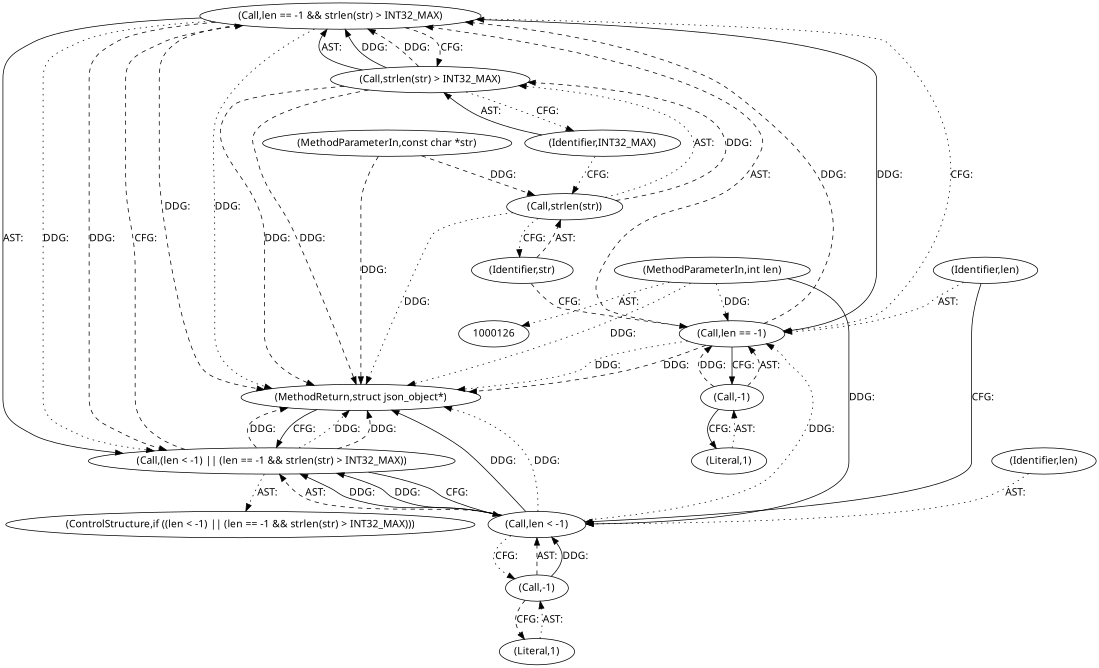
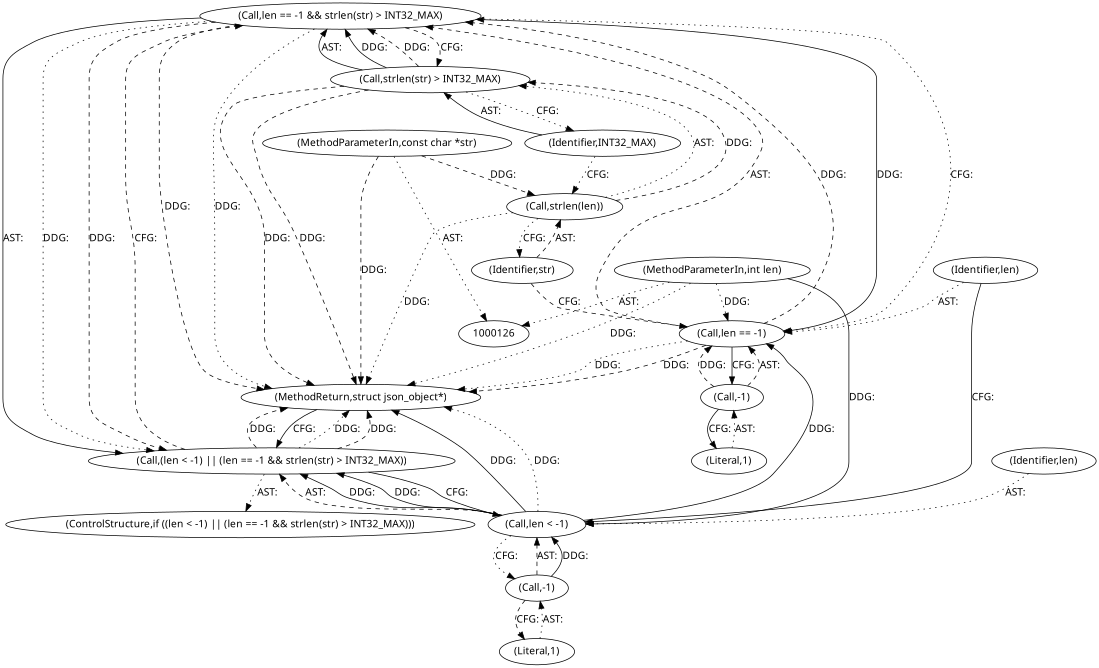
  digraph {
    fontname="Noto Sans"
    node [fontname="Noto Sans"]
    edge [fontname="Noto Sans" style=dashed]
    n1 [label="(Call,len == -1 && strlen(str) > INT32_MAX)"]
    n2 [label="(Call,len == -1)"]
    n3 [label="(Call,strlen(str) > INT32_MAX)"]
    n4 [label="(Call,(len < -1) || (len == -1 && strlen(str) > INT32_MAX))"]
    n5 [label="(MethodReturn,struct json_object*)"]
    n6 [label="(Call,-1)"]
    n7 [label="(Identifier,INT32_MAX)"]
    n8 [label="(Call,len < -1)"]
    n9 [label="(ControlStructure,if ((len < -1) || (len == -1 && strlen(str) > INT32_MAX)))"]
    n10 [label="(Literal,1)"]
    n11 [label="(Call,-1)"]
    n12 [label="(Literal,1)"]
    n13 [label="(MethodParameterIn,int len)"]
    1000126
-   n15 [label="(Call,strlen(str))"]
+   n15 [label="(Call,strlen(len))"]
    n16 [label="(Identifier,str)"]
    n17 [label="(MethodParameterIn,const char *str)"]
    n18 [label="(Identifier,len)"]
    n19 [label="(Identifier,len)"]
    n1 -> n2 [label="CFG: " style=dotted]
    n1 -> n3 [label="CFG: "]
    n1 -> n4 [label="AST: " style=solid]
    n1 -> n4 [label="DDG: " style=dotted]
    n1 -> n4 [label="DDG: "]
    n1 -> n5 [label="DDG: "]
    n1 -> n5 [label="DDG: " style=dotted]
    n2 -> n1 [label="AST: "]
    n2 -> n1 [label="DDG: "]
    n2 -> n1 [label="DDG: " style=solid]
    n2 -> n5 [label="DDG: " style=dotted]
    n2 -> n5 [label="DDG: "]
    n2 -> n6 [label="CFG: " style=solid]
    n3 -> n1 [label="AST: " style=solid]
    n3 -> n1 [label="DDG: " style=solid]
    n3 -> n1 [label="DDG: "]
    n3 -> n5 [label="DDG: "]
    n3 -> n5 [label="DDG: "]
    n3 -> n7 [label="CFG: " style=dotted]
    n4 -> n1 [label="CFG: "]
    n4 -> n5 [label="DDG: " style=dotted]
    n4 -> n5 [label="DDG: "]
    n4 -> n5 [label="DDG: "]
    n4 -> n8 [label="CFG: " style=solid]
    n4 -> n9 [label="AST: " style=dotted]
    n5 -> n4 [label="CFG: " style=solid]
    n6 -> n2 [label="AST: "]
    n6 -> n2 [label="DDG: "]
    n6 -> n10 [label="CFG: " style=solid]
    n7 -> n3 [label="AST: " style=solid]
    n7 -> n15 [label="CFG: " style=dotted]
-   n8 -> n2 [label="DDG: " style=dotted]
+   n8 -> n2 [label="DDG: " style=solid]
    n8 -> n4 [label="AST: "]
    n8 -> n4 [label="DDG: " style=solid]
    n8 -> n4 [label="DDG: " style=solid]
    n8 -> n5 [label="DDG: " style=solid]
    n8 -> n5 [label="DDG: " style=dotted]
    n8 -> n11 [label="CFG: " style=dotted]
    n10 -> n6 [label="AST: " style=dotted]
    n11 -> n8 [label="AST: "]
    n11 -> n8 [label="DDG: " style=solid]
    n11 -> n12 [label="CFG: "]
    n12 -> n11 [label="AST: " style=dotted]
    n13 -> n2 [label="DDG: " style=dotted]
    n13 -> n5 [label="DDG: " style=dotted]
    n13 -> n8 [label="DDG: " style=solid]
    n13 -> 1000126 [label="AST: " style=dotted]
    n15 -> n3 [label="AST: " style=dotted]
    n15 -> n3 [label="DDG: "]
    n15 -> n5 [label="DDG: " style=dotted]
    n15 -> n16 [label="CFG: " style=dotted]
    n16 -> n2 [label="CFG: "]
    n16 -> n15 [label="AST: "]
    n17 -> n5 [label="DDG: "]
+   n17 -> 1000126 [label="AST: " style=dotted]
    n17 -> n15 [label="DDG: "]
    n18 -> n2 [label="AST: " style=dotted]
    n18 -> n8 [label="CFG: " style=solid]
    n19 -> n8 [label="AST: " style=dotted]
  }
